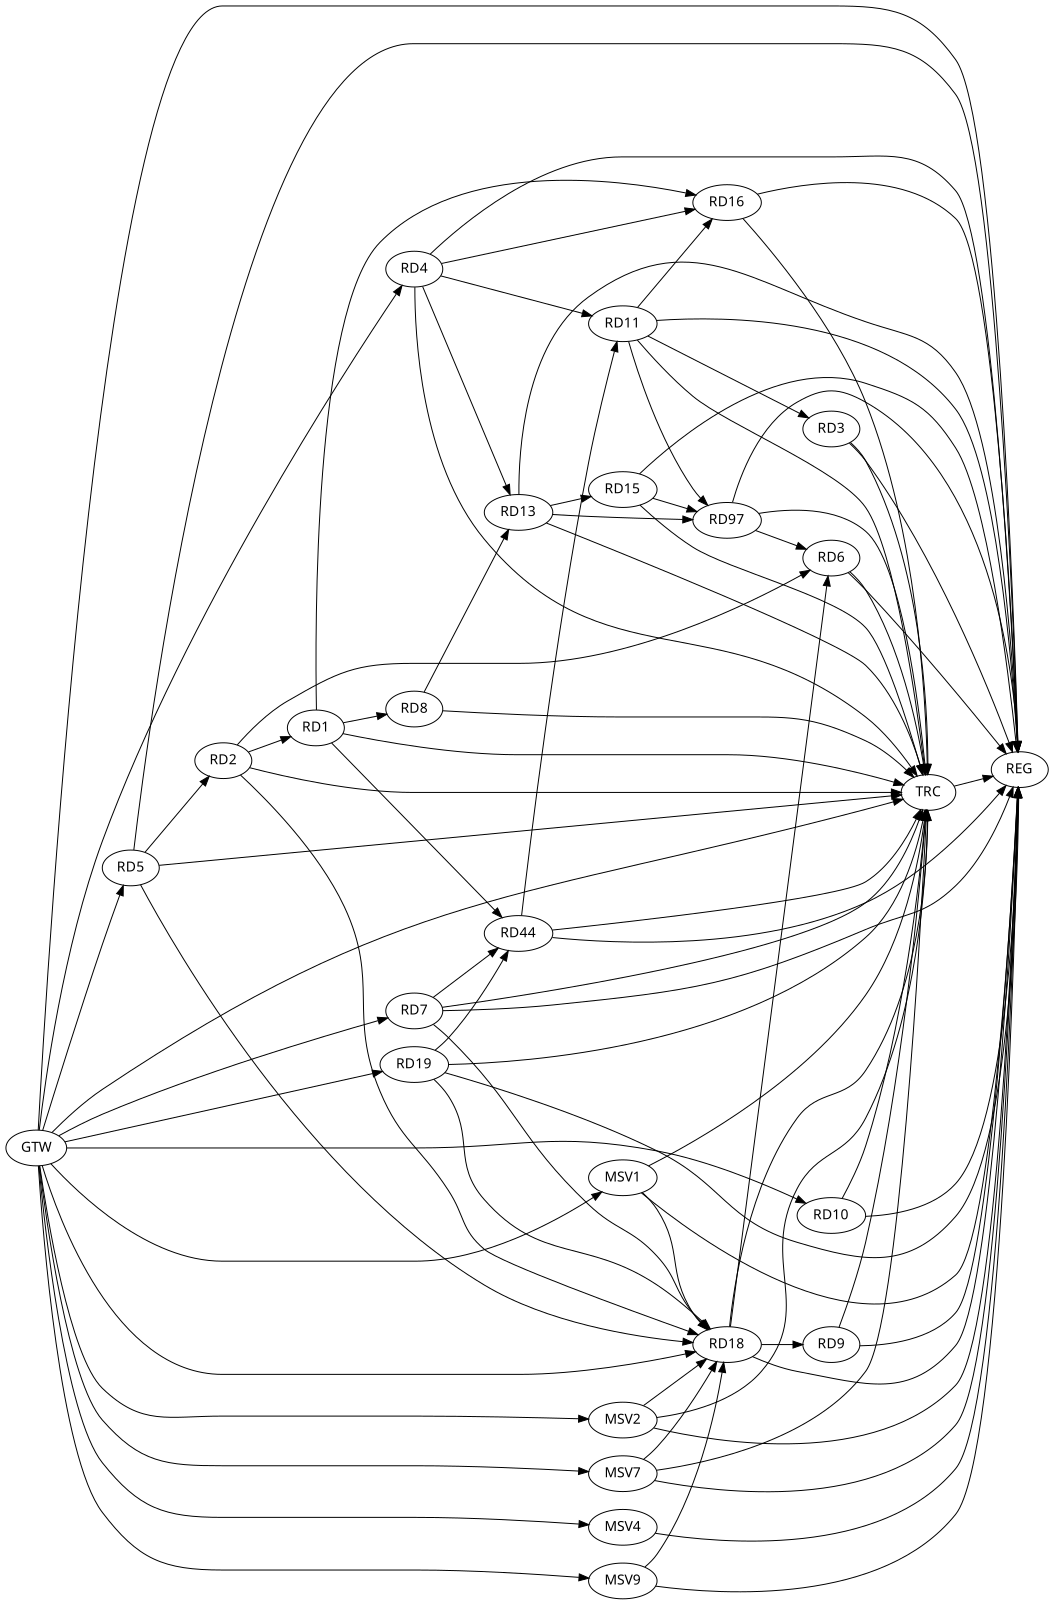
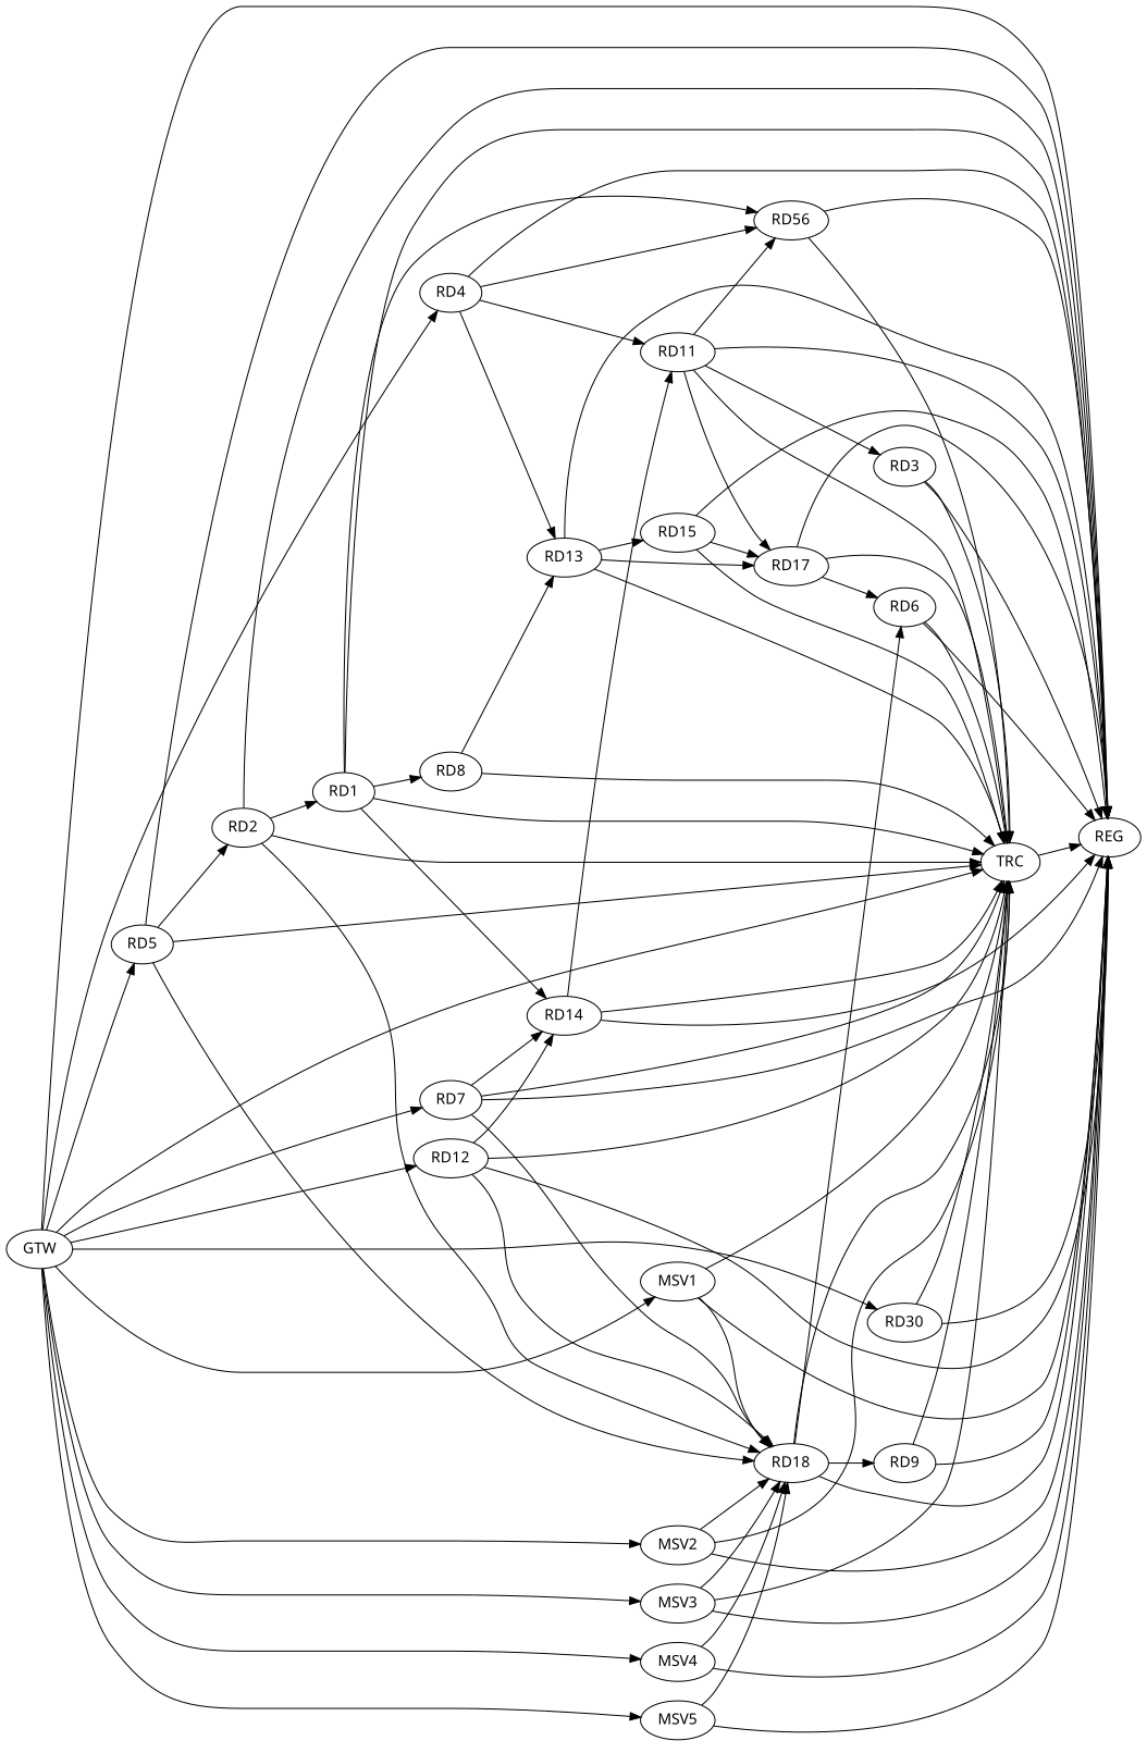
  strict digraph {
    fontname="Noto Sans"
    rankdir=LR
    node [fontname="Noto Sans"]
    edge [fontname="Noto Sans"]
    n1 [label=RD1]
    n2 [label=RD8]
-   n3 [label=RD44]
-   n4 [label=RD16]
+   n3 [label=RD14]
+   n4 [label=RD56]
    n5 [label=REG]
    n6 [label=TRC]
    n7 [label=RD13]
    n8 [label=RD11]
    n9 [label=RD2]
    n10 [label=RD18]
    n11 [label=RD6]
    n12 [label=RD9]
    n13 [label=RD3]
    n14 [label=RD15]
-   n15 [label=RD97]
+   n15 [label=RD17]
    n16 [label=RD4]
    n17 [label=RD5]
    n18 [label=RD7]
-   n19 [label=RD10]
-   n20 [label=RD19]
+   n19 [label=RD30]
+   n20 [label=RD12]
    n21 [label=GTW]
    n22 [label=MSV1]
    n23 [label=MSV2]
-   n24 [label=MSV7]
+   n24 [label=MSV3]
    n25 [label=MSV4]
-   n26 [label=MSV9]
+   n26 [label=MSV5]
    n1 -> n2
    n1 -> n3
    n1 -> n4
+   n1 -> n5
    n1 -> n6
    n2 -> n6
    n2 -> n7
    n3 -> n5
    n3 -> n6
    n3 -> n8
    n4 -> n5
    n4 -> n6
    n6 -> n5
    n7 -> n5
    n7 -> n6
    n7 -> n14
    n7 -> n15
    n8 -> n4
    n8 -> n5
    n8 -> n6
    n8 -> n13
    n8 -> n15
    n9 -> n1
-   n9 -> n11
+   n9 -> n5
    n9 -> n6
    n9 -> n10
    n10 -> n5
    n10 -> n6
    n10 -> n11
    n10 -> n12
    n11 -> n5
    n11 -> n6
    n12 -> n5
    n12 -> n6
    n13 -> n5
    n13 -> n6
    n14 -> n5
    n14 -> n6
    n14 -> n15
    n15 -> n5
    n15 -> n6
    n15 -> n11
    n16 -> n4
    n16 -> n5
-   n16 -> n6
    n16 -> n7
    n16 -> n8
    n17 -> n5
    n17 -> n6
    n17 -> n9
    n17 -> n10
    n18 -> n3
    n18 -> n5
    n18 -> n6
    n18 -> n10
    n19 -> n5
    n19 -> n6
    n20 -> n3
    n20 -> n5
    n20 -> n6
    n20 -> n10
    n21 -> n5
    n21 -> n6
    n21 -> n16
    n21 -> n17
    n21 -> n18
    n21 -> n19
    n21 -> n20
    n21 -> n22
    n21 -> n23
    n21 -> n24
    n21 -> n25
    n21 -> n26
    n22 -> n5
    n22 -> n6
    n22 -> n10
    n23 -> n5
    n23 -> n6
    n23 -> n10
    n24 -> n5
    n24 -> n6
    n24 -> n10
    n25 -> n5
-   n21 -> n10
+   n25 -> n10
    n26 -> n5
    n26 -> n10
  }
